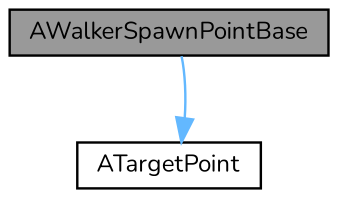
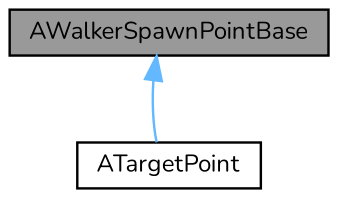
  digraph {
    fontname=Nunito
    node [color=black fontname=Nunito fontsize=10 shape=box style=filled]
    n1 [fillcolor=grey60 fontcolor=black height=0.2 label=AWalkerSpawnPointBase width=0.4]
    n2 [fillcolor=white height=0.2 label=ATargetPoint width=0.4]
-   n2 -> n1 [color=steelblue1 dir=back fontname=Nunito fontsize=10 labelfontname=Helvetica labelfontsize=10 style=solid]
+   n1 -> n2 [color=steelblue1 dir=back fontname=Nunito fontsize=10 labelfontname=Helvetica labelfontsize=10 style=solid]
  }
